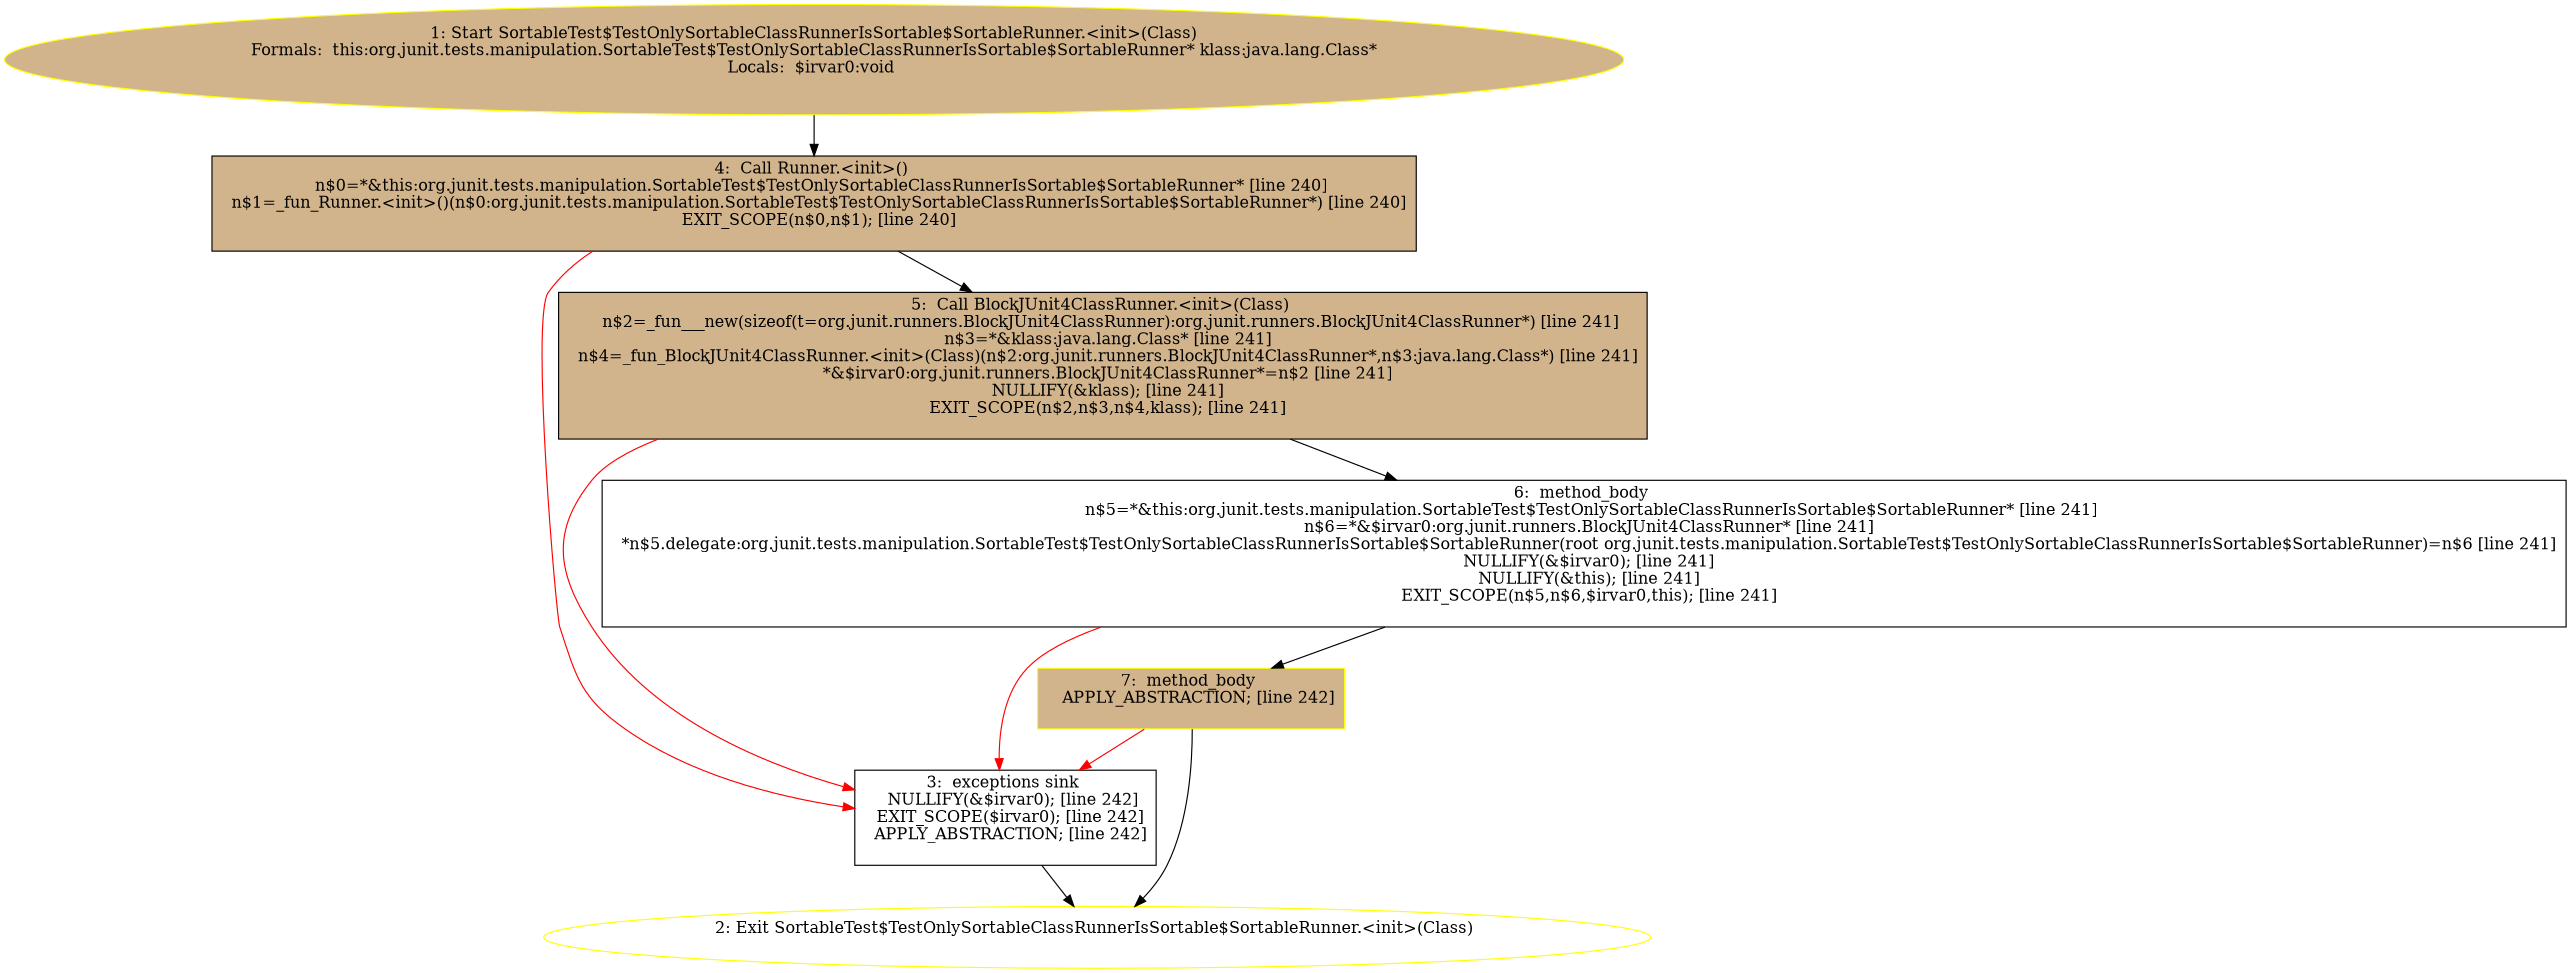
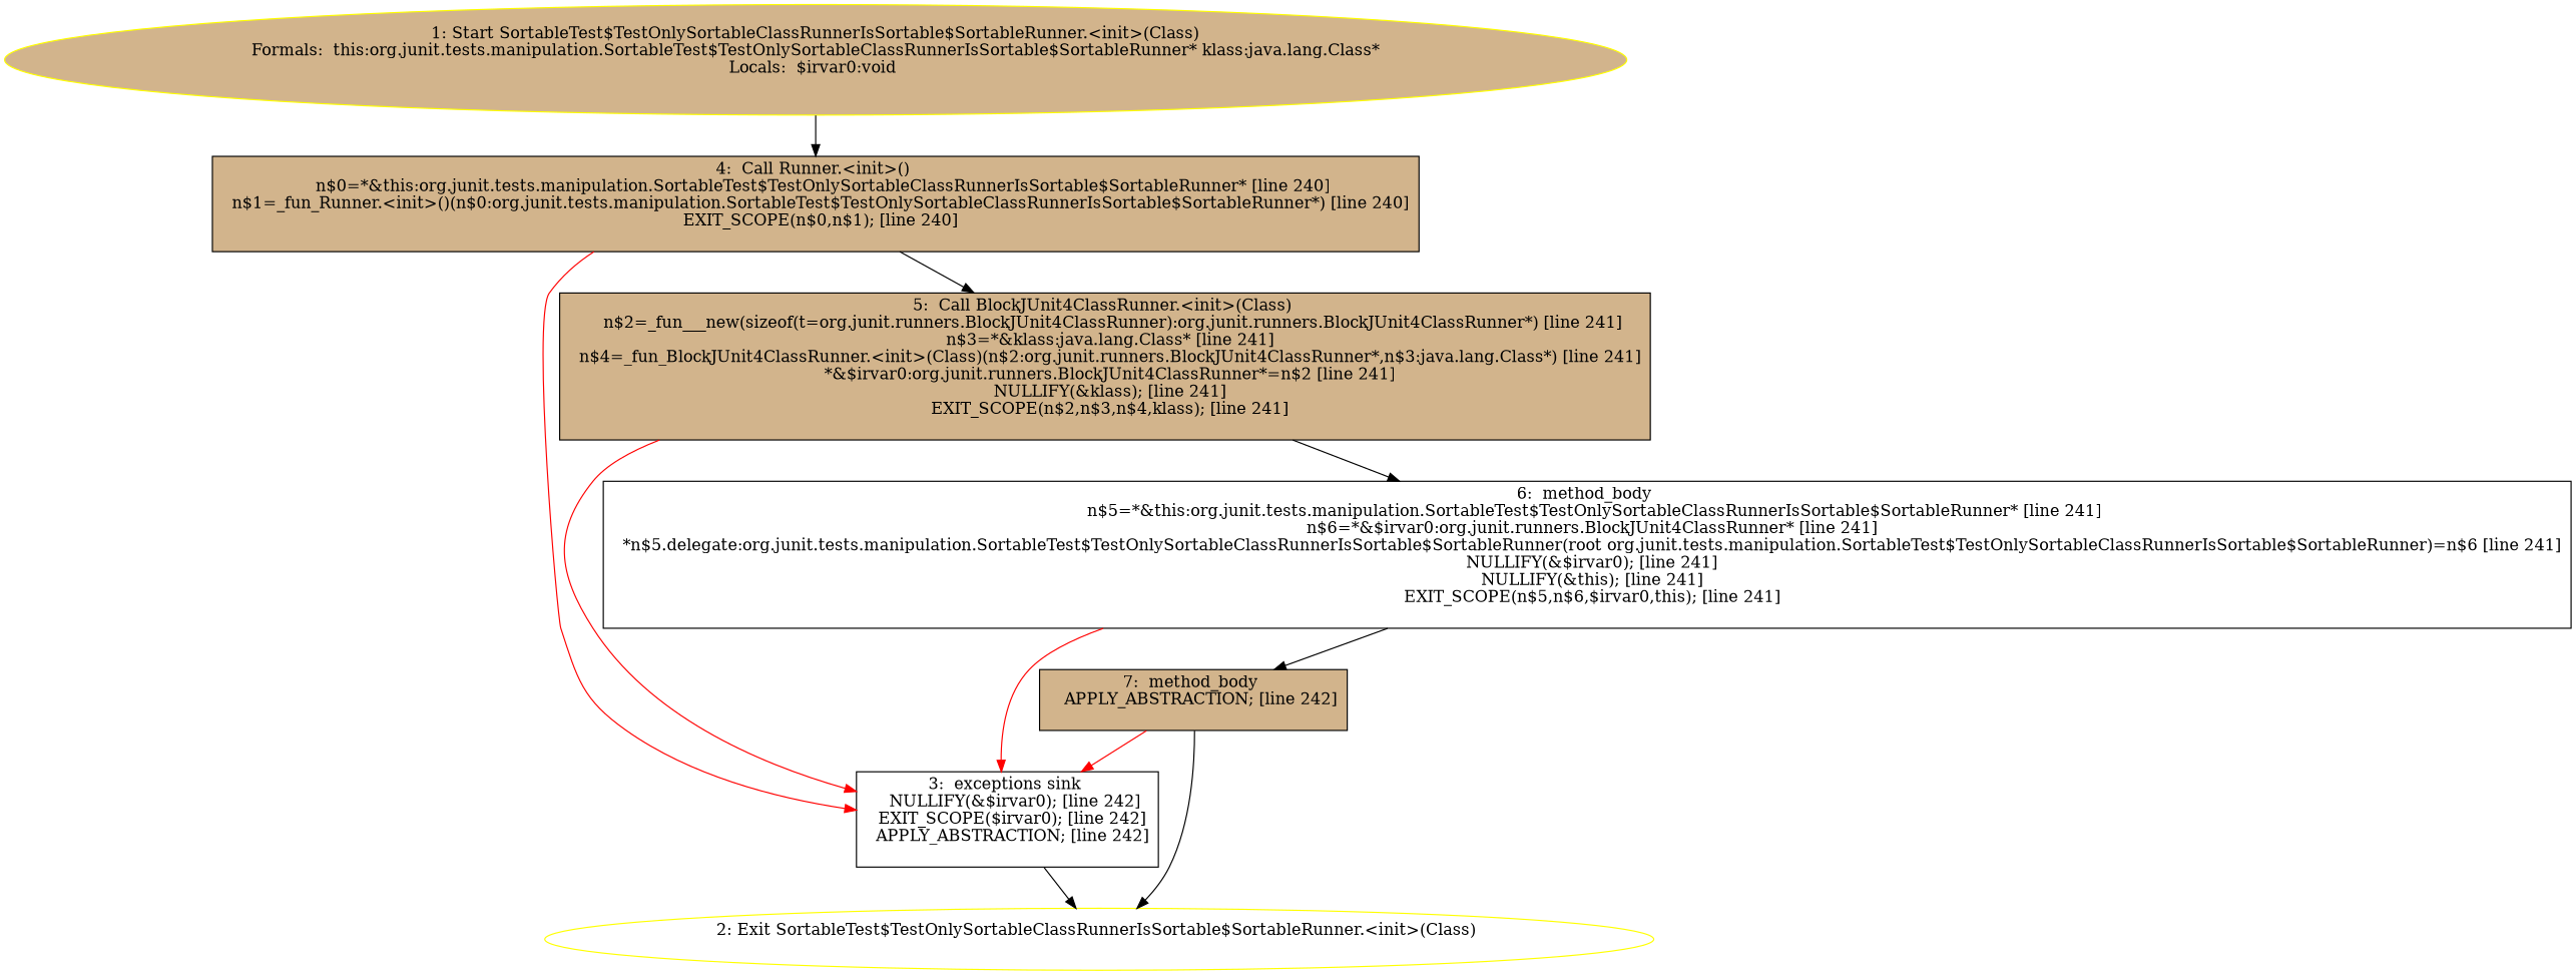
  digraph {
    node [style=filled fillcolor=tan shape=box]
    n1 [color=yellow label="1: Start SortableTest$TestOnlySortableClassRunnerIsSortable$SortableRunner.<init>(Class)\nFormals:  this:org.junit.tests.manipulation.SortableTest$TestOnlySortableClassRunnerIsSortable$SortableRunner* klass:java.lang.Class*\nLocals:  $irvar0:void \n  " shape=""]
    n2 [label="4:  Call Runner.<init>() \n   n$0=*&this:org.junit.tests.manipulation.SortableTest$TestOnlySortableClassRunnerIsSortable$SortableRunner* [line 240]\n  n$1=_fun_Runner.<init>()(n$0:org.junit.tests.manipulation.SortableTest$TestOnlySortableClassRunnerIsSortable$SortableRunner*) [line 240]\n  EXIT_SCOPE(n$0,n$1); [line 240]\n "]
    n3 [label="3:  exceptions sink \n   NULLIFY(&$irvar0); [line 242]\n  EXIT_SCOPE($irvar0); [line 242]\n  APPLY_ABSTRACTION; [line 242]\n " fillcolor=white]
    n4 [label="5:  Call BlockJUnit4ClassRunner.<init>(Class) \n   n$2=_fun___new(sizeof(t=org.junit.runners.BlockJUnit4ClassRunner):org.junit.runners.BlockJUnit4ClassRunner*) [line 241]\n  n$3=*&klass:java.lang.Class* [line 241]\n  n$4=_fun_BlockJUnit4ClassRunner.<init>(Class)(n$2:org.junit.runners.BlockJUnit4ClassRunner*,n$3:java.lang.Class*) [line 241]\n  *&$irvar0:org.junit.runners.BlockJUnit4ClassRunner*=n$2 [line 241]\n  NULLIFY(&klass); [line 241]\n  EXIT_SCOPE(n$2,n$3,n$4,klass); [line 241]\n "]
    n5 [color=yellow label="2: Exit SortableTest$TestOnlySortableClassRunnerIsSortable$SortableRunner.<init>(Class) \n  " fillcolor=white shape=""]
    n6 [label="6:  method_body \n   n$5=*&this:org.junit.tests.manipulation.SortableTest$TestOnlySortableClassRunnerIsSortable$SortableRunner* [line 241]\n  n$6=*&$irvar0:org.junit.runners.BlockJUnit4ClassRunner* [line 241]\n  *n$5.delegate:org.junit.tests.manipulation.SortableTest$TestOnlySortableClassRunnerIsSortable$SortableRunner(root org.junit.tests.manipulation.SortableTest$TestOnlySortableClassRunnerIsSortable$SortableRunner)=n$6 [line 241]\n  NULLIFY(&$irvar0); [line 241]\n  NULLIFY(&this); [line 241]\n  EXIT_SCOPE(n$5,n$6,$irvar0,this); [line 241]\n " fillcolor=white]
-   n7 [label="7:  method_body \n   APPLY_ABSTRACTION; [line 242]\n " color=yellow]
+   n7 [label="7:  method_body \n   APPLY_ABSTRACTION; [line 242]\n "]
    n1 -> n2
    n2 -> n3 [color=red]
    n2 -> n4
    n3 -> n5
    n4 -> n3 [color=red]
    n4 -> n6
    n6 -> n3 [color=red]
    n6 -> n7
    n7 -> n3 [color=red]
    n7 -> n5
  }
